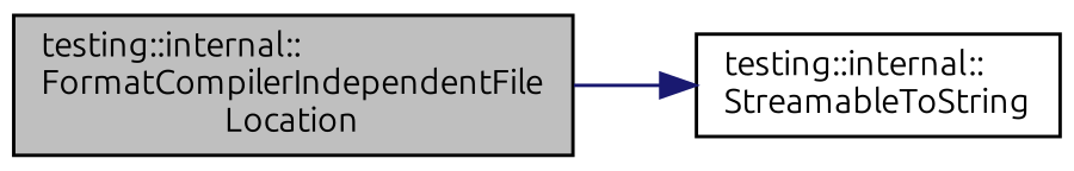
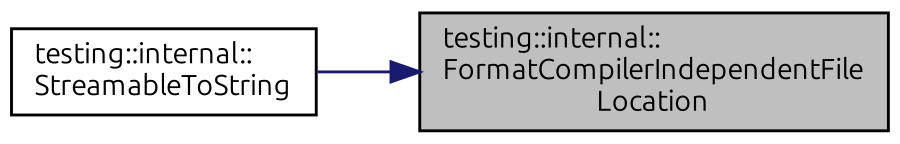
  digraph {
    rankdir=LR
    fontname=Ubuntu
    node [color=black fontname=Ubuntu fontsize=10 shape=record style=filled]
    n1 [fillcolor=grey75 fontcolor=black height=0.2 label="testing::internal::\lFormatCompilerIndependentFile\lLocation" width=0.4]
    n2 [fillcolor=white height=0.2 label="testing::internal::\lStreamableToString" width=0.4]
-   n1 -> n2 [color=midnightblue fontname=Ubuntu fontsize=10 labelfontname=Helvetica labelfontsize=10 style=solid]
+   n2 -> n1 [color=midnightblue fontname=Ubuntu fontsize=10 labelfontname=Helvetica labelfontsize=10 style=solid]
  }
